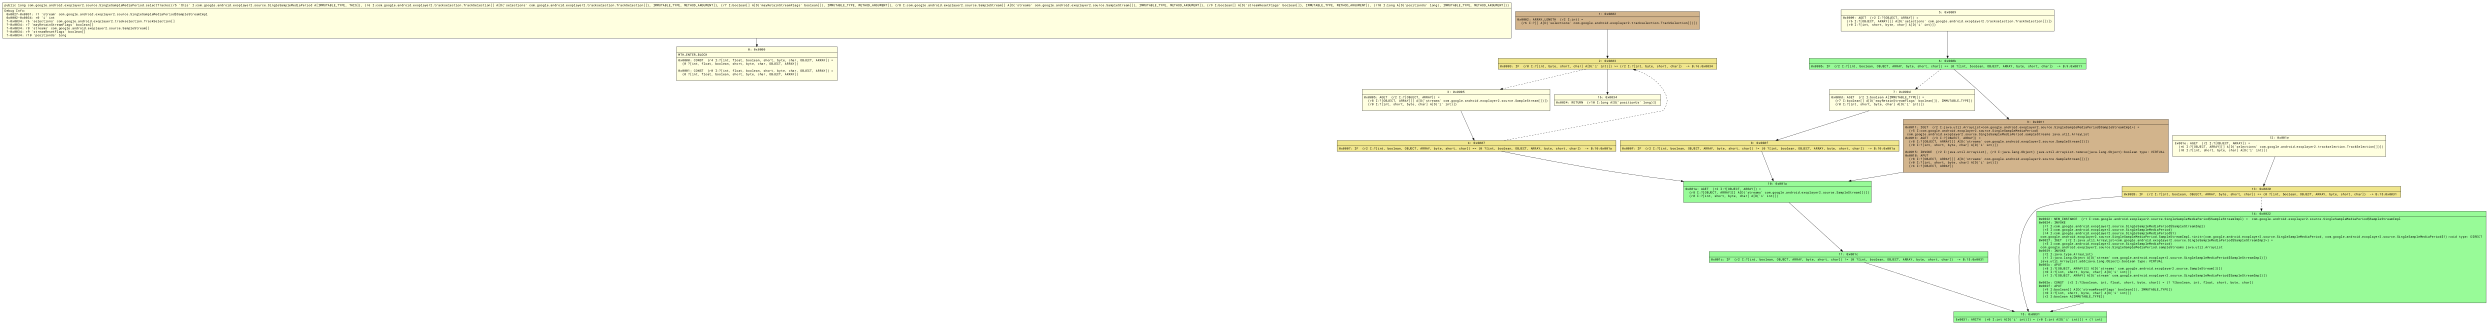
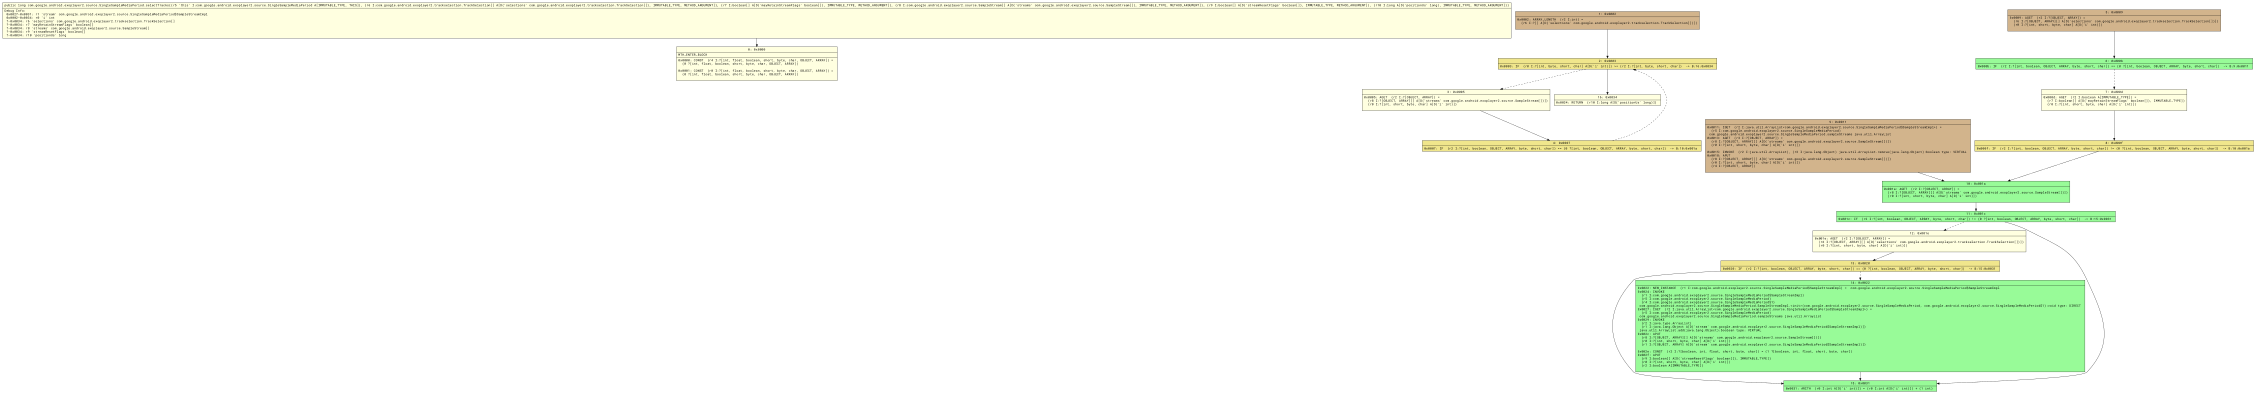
  digraph {
    fontname="Roboto Mono"
    node [fillcolor=lightyellow fontname="Roboto Mono" shape=record style=filled]
    edge [fontname="Roboto Mono"]
    n1 [label="{0\:\ 0x0000|MTH_ENTER_BLOCK\l|0x0000: CONST  (r4 I:?[int, float, boolean, short, byte, char, OBJECT, ARRAY]) = \l  (0 ?[int, float, boolean, short, byte, char, OBJECT, ARRAY])\l \l0x0001: CONST  (r0 I:?[int, float, boolean, short, byte, char, OBJECT, ARRAY]) = \l  (0 ?[int, float, boolean, short, byte, char, OBJECT, ARRAY])\l \l}"]
    n2 [fillcolor=tan label="{1\:\ 0x0002|0x0002: ARRAY_LENGTH  (r2 I:int) = \l  (r6 I:?[] A[D('selections' com.google.android.exoplayer2.trackselection.TrackSelection[])])\l \l}"]
    n3 [fillcolor=khaki label="{2\:\ 0x0003|0x0003: IF  (r0 I:?[int, byte, short, char] A[D('i' int)]) \>= (r2 I:?[int, byte, short, char])  \-\> B:16:0x0034 \l}"]
    n4 [label="{3\:\ 0x0005|0x0005: AGET  (r2 I:?[OBJECT, ARRAY]) = \l  (r8 I:?[OBJECT, ARRAY][] A[D('streams' com.google.android.exoplayer2.source.SampleStream[])])\l  (r0 I:?[int, short, byte, char] A[D('i' int)])\l \l}"]
    n5 [label="{16\:\ 0x0034|0x0034: RETURN  (r10 I:long A[D('positionUs' long)]) \l}"]
    n6 [fillcolor=khaki label="{4\:\ 0x0007|0x0007: IF  (r2 I:?[int, boolean, OBJECT, ARRAY, byte, short, char]) == (0 ?[int, boolean, OBJECT, ARRAY, byte, short, char])  \-\> B:10:0x001a \l}"]
    n7 [fillcolor=palegreen label="{10\:\ 0x001a|0x001a: AGET  (r2 I:?[OBJECT, ARRAY]) = \l  (r8 I:?[OBJECT, ARRAY][] A[D('streams' com.google.android.exoplayer2.source.SampleStream[])])\l  (r0 I:?[int, short, byte, char] A[D('i' int)])\l \l}"]
-   n8 [label="{5\:\ 0x0009|0x0009: AGET  (r2 I:?[OBJECT, ARRAY]) = \l  (r6 I:?[OBJECT, ARRAY][] A[D('selections' com.google.android.exoplayer2.trackselection.TrackSelection[])])\l  (r0 I:?[int, short, byte, char] A[D('i' int)])\l \l}"]
+   n8 [fillcolor=tan label="{5\:\ 0x0009|0x0009: AGET  (r2 I:?[OBJECT, ARRAY]) = \l  (r6 I:?[OBJECT, ARRAY][] A[D('selections' com.google.android.exoplayer2.trackselection.TrackSelection[])])\l  (r0 I:?[int, short, byte, char] A[D('i' int)])\l \l}"]
    n9 [fillcolor=palegreen label="{6\:\ 0x000b|0x000b: IF  (r2 I:?[int, boolean, OBJECT, ARRAY, byte, short, char]) == (0 ?[int, boolean, OBJECT, ARRAY, byte, short, char])  \-\> B:9:0x0011 \l}"]
    n10 [fillcolor=palegreen label="{11\:\ 0x001c|0x001c: IF  (r2 I:?[int, boolean, OBJECT, ARRAY, byte, short, char]) != (0 ?[int, boolean, OBJECT, ARRAY, byte, short, char])  \-\> B:15:0x0031 \l}"]
    n11 [label="{7\:\ 0x000d|0x000d: AGET  (r2 I:boolean A[IMMUTABLE_TYPE]) = \l  (r7 I:boolean[] A[D('mayRetainStreamFlags' boolean[]), IMMUTABLE_TYPE])\l  (r0 I:?[int, short, byte, char] A[D('i' int)])\l \l}"]
    n12 [fillcolor=tan label="{9\:\ 0x0011|0x0011: IGET  (r2 I:java.util.ArrayList\<com.google.android.exoplayer2.source.SingleSampleMediaPeriod$SampleStreamImpl\>) = \l  (r5 I:com.google.android.exoplayer2.source.SingleSampleMediaPeriod)\l com.google.android.exoplayer2.source.SingleSampleMediaPeriod.sampleStreams java.util.ArrayList \l0x0013: AGET  (r3 I:?[OBJECT, ARRAY]) = \l  (r8 I:?[OBJECT, ARRAY][] A[D('streams' com.google.android.exoplayer2.source.SampleStream[])])\l  (r0 I:?[int, short, byte, char] A[D('i' int)])\l \l0x0015: INVOKE  (r2 I:java.util.ArrayList), (r3 I:java.lang.Object) java.util.ArrayList.remove(java.lang.Object):boolean type: VIRTUAL \l0x0018: APUT  \l  (r8 I:?[OBJECT, ARRAY][] A[D('streams' com.google.android.exoplayer2.source.SampleStream[])])\l  (r0 I:?[int, short, byte, char] A[D('i' int)])\l  (r4 I:?[OBJECT, ARRAY])\l \l}"]
    n13 [fillcolor=khaki label="{8\:\ 0x000f|0x000f: IF  (r2 I:?[int, boolean, OBJECT, ARRAY, byte, short, char]) != (0 ?[int, boolean, OBJECT, ARRAY, byte, short, char])  \-\> B:10:0x001a \l}"]
    n14 [label="{12\:\ 0x001e|0x001e: AGET  (r2 I:?[OBJECT, ARRAY]) = \l  (r6 I:?[OBJECT, ARRAY][] A[D('selections' com.google.android.exoplayer2.trackselection.TrackSelection[])])\l  (r0 I:?[int, short, byte, char] A[D('i' int)])\l \l}"]
    n15 [fillcolor=palegreen label="{15\:\ 0x0031|0x0031: ARITH  (r0 I:int A[D('i' int)]) = (r0 I:int A[D('i' int)]) + (1 int) \l}"]
    n16 [fillcolor=khaki label="{13\:\ 0x0020|0x0020: IF  (r2 I:?[int, boolean, OBJECT, ARRAY, byte, short, char]) == (0 ?[int, boolean, OBJECT, ARRAY, byte, short, char])  \-\> B:15:0x0031 \l}"]
    n17 [fillcolor=palegreen label="{14\:\ 0x0022|0x0022: NEW_INSTANCE  (r1 I:com.google.android.exoplayer2.source.SingleSampleMediaPeriod$SampleStreamImpl) =  com.google.android.exoplayer2.source.SingleSampleMediaPeriod$SampleStreamImpl \l0x0024: INVOKE  \l  (r1 I:com.google.android.exoplayer2.source.SingleSampleMediaPeriod$SampleStreamImpl)\l  (r5 I:com.google.android.exoplayer2.source.SingleSampleMediaPeriod)\l  (r4 I:com.google.android.exoplayer2.source.SingleSampleMediaPeriod$1)\l com.google.android.exoplayer2.source.SingleSampleMediaPeriod.SampleStreamImpl.\<init\>(com.google.android.exoplayer2.source.SingleSampleMediaPeriod, com.google.android.exoplayer2.source.SingleSampleMediaPeriod$1):void type: DIRECT \l0x0027: IGET  (r2 I:java.util.ArrayList\<com.google.android.exoplayer2.source.SingleSampleMediaPeriod$SampleStreamImpl\>) = \l  (r5 I:com.google.android.exoplayer2.source.SingleSampleMediaPeriod)\l com.google.android.exoplayer2.source.SingleSampleMediaPeriod.sampleStreams java.util.ArrayList \l0x0029: INVOKE  \l  (r2 I:java.type.ArrayList)\l  (r1 I:java.lang.Object A[D('stream' com.google.android.exoplayer2.source.SingleSampleMediaPeriod$SampleStreamImpl)])\l java.util.ArrayList.add(java.lang.Object):boolean type: VIRTUAL \l0x002c: APUT  \l  (r8 I:?[OBJECT, ARRAY][] A[D('streams' com.google.android.exoplayer2.source.SampleStream[])])\l  (r0 I:?[int, short, byte, char] A[D('i' int)])\l  (r1 I:?[OBJECT, ARRAY] A[D('stream' com.google.android.exoplayer2.source.SingleSampleMediaPeriod$SampleStreamImpl)])\l \l0x002e: CONST  (r2 I:?[boolean, int, float, short, byte, char]) = (1 ?[boolean, int, float, short, byte, char]) \l0x002f: APUT  \l  (r9 I:boolean[] A[D('streamResetFlags' boolean[]), IMMUTABLE_TYPE])\l  (r0 I:?[int, short, byte, char] A[D('i' int)])\l  (r2 I:boolean A[IMMUTABLE_TYPE])\l \l}"]
    n18 [label="{public long com.google.android.exoplayer2.source.SingleSampleMediaPeriod.selectTracks((r5 'this' I:com.google.android.exoplayer2.source.SingleSampleMediaPeriod A[IMMUTABLE_TYPE, THIS]), (r6 I:com.google.android.exoplayer2.trackselection.TrackSelection[] A[D('selections' com.google.android.exoplayer2.trackselection.TrackSelection[]), IMMUTABLE_TYPE, METHOD_ARGUMENT]), (r7 I:boolean[] A[D('mayRetainStreamFlags' boolean[]), IMMUTABLE_TYPE, METHOD_ARGUMENT]), (r8 I:com.google.android.exoplayer2.source.SampleStream[] A[D('streams' com.google.android.exoplayer2.source.SampleStream[]), IMMUTABLE_TYPE, METHOD_ARGUMENT]), (r9 I:boolean[] A[D('streamResetFlags' boolean[]), IMMUTABLE_TYPE, METHOD_ARGUMENT]), (r10 I:long A[D('positionUs' long), IMMUTABLE_TYPE, METHOD_ARGUMENT]))  | Debug Info:\l  0x0027\-0x0031: r1 'stream' com.google.android.exoplayer2.source.SingleSampleMediaPeriod$SampleStreamImpl\l  0x0002\-0x0034: r0 'i' int\l  ?\-0x0034: r6 'selections' com.google.android.exoplayer2.trackselection.TrackSelection[]\l  ?\-0x0034: r7 'mayRetainStreamFlags' boolean[]\l  ?\-0x0034: r8 'streams' com.google.android.exoplayer2.source.SampleStream[]\l  ?\-0x0034: r9 'streamResetFlags' boolean[]\l  ?\-0x0034: r10 'positionUs' long\l}"]
    n2 -> n3
    n3 -> n4 [style=dashed]
    n3 -> n5
    n4 -> n6
    n6 -> n3 [style=dashed]
-   n6 -> n7
    n7 -> n10
    n8 -> n9
    n9 -> n11 [style=dashed]
-   n9 -> n12
+   n10 -> n14 [style=dashed]
    n10 -> n15
    n11 -> n13
    n12 -> n7
    n13 -> n7
    n14 -> n16
    n16 -> n15
    n16 -> n17 [style=dashed]
    n17 -> n15
    n18 -> n1
  }
